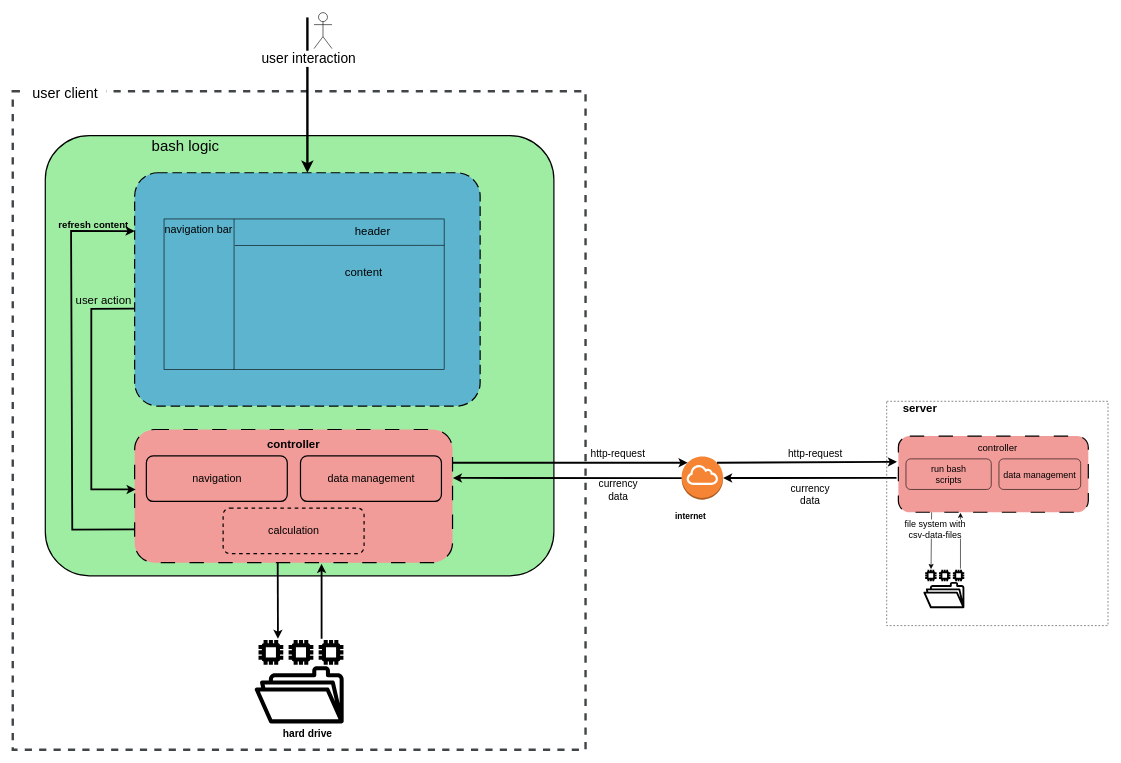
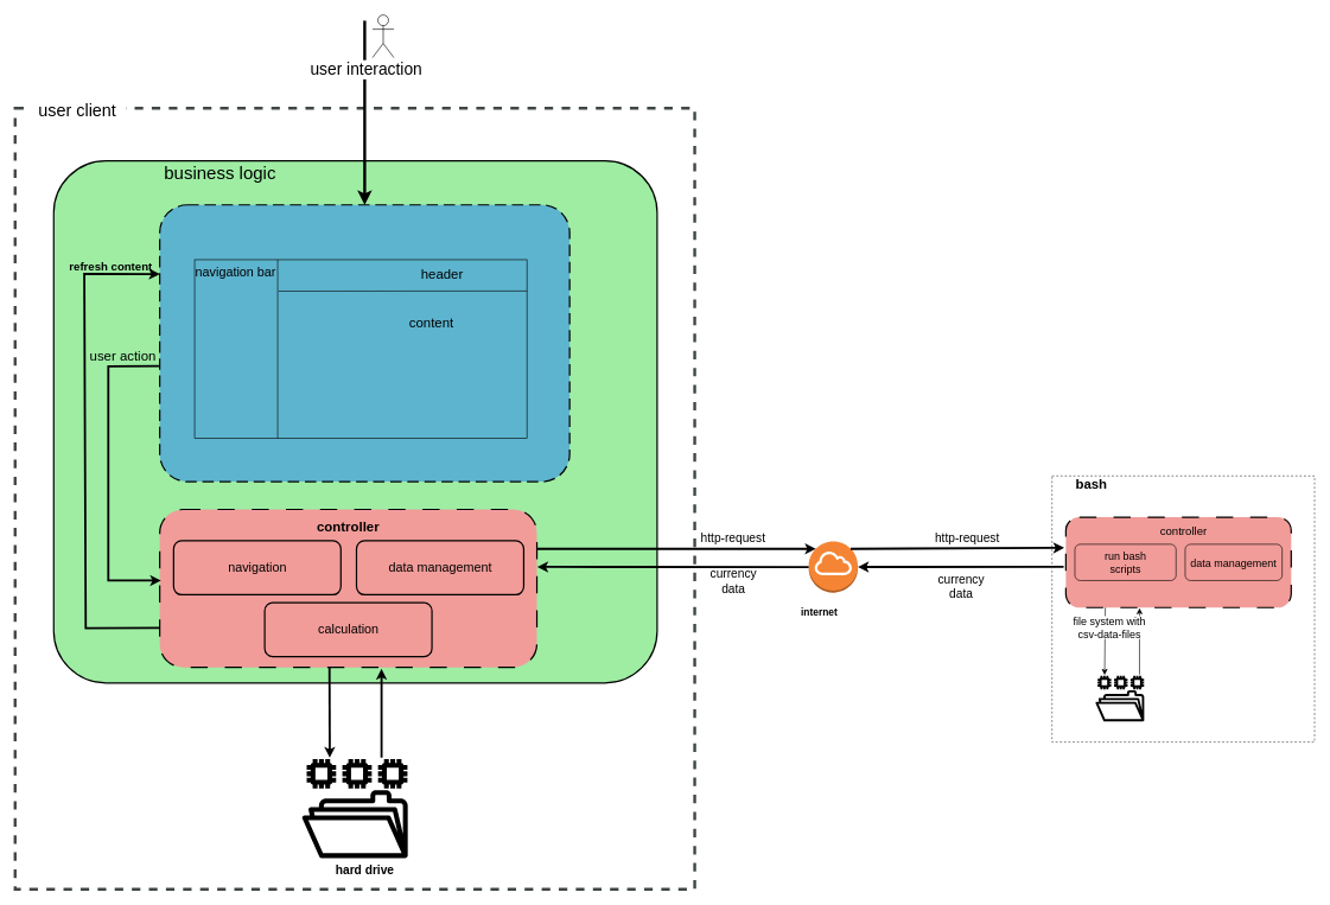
  <mxCell id="0" />
  <mxCell id="1" parent="0" />
  <mxCell id="2" value="" style="outlineConnect=0;gradientColor=none;html=1;whiteSpace=wrap;fontSize=12;fontStyle=0;strokeColor=#404547;fillColor=none;verticalAlign=top;align=center;fontColor=#879196;dashed=1;spacingTop=3;strokeWidth=4;perimeterSpacing=1;" parent="1" vertex="1"><mxGeometry x="20.76" y="151" width="955" height="1098" as="geometry" /></mxCell>
  <mxCell id="3" value="" style="rounded=1;arcSize=10;dashed=0;fillColor=#9eeda3;gradientColor=none;strokeWidth=2;labelBackgroundColor=default;fontColor=default;perimeterSpacing=0;" parent="1" vertex="1"><mxGeometry x="75" y="225" width="848" height="734" as="geometry" /></mxCell>
  <mxCell id="4" value="" style="endArrow=classic;html=1;rounded=0;exitX=0.45;exitY=0.994;exitDx=0;exitDy=0;exitPerimeter=0;entryX=0.262;entryY=-0.014;entryDx=0;entryDy=0;entryPerimeter=0;strokeWidth=3;" edge="1" parent="1" source="22" target="31"><mxGeometry width="50" height="50" relative="1" as="geometry"><mxPoint x="-194" y="1070" as="sourcePoint" /><mxPoint x="-144" y="1020" as="targetPoint" /></mxGeometry></mxCell>
  <mxCell id="5" value="" style="endArrow=classic;html=1;rounded=0;entryX=0.588;entryY=1.009;entryDx=0;entryDy=0;entryPerimeter=0;exitX=0.752;exitY=-0.014;exitDx=0;exitDy=0;exitPerimeter=0;strokeWidth=3;" edge="1" parent="1" source="31" target="22"><mxGeometry width="50" height="50" relative="1" as="geometry"><mxPoint x="344" y="1152" as="sourcePoint" /><mxPoint x="394" y="1102" as="targetPoint" /></mxGeometry></mxCell>
  <mxCell id="6" value="" style="group;rounded=1;labelBackgroundColor=#0000FF;" parent="1" vertex="1" connectable="0"><mxGeometry x="224" y="287" width="576" height="389" as="geometry" /></mxCell>
  <mxCell id="7" value="&lt;font style=&quot;font-size: 18px;&quot;&gt;&lt;b&gt;View&lt;/b&gt;&lt;/font&gt;" style="text;html=1;align=center;verticalAlign=middle;whiteSpace=wrap;rounded=0;fontSize=16;" parent="6" vertex="1"><mxGeometry x="244.692" y="10.15" width="86.617" height="41.329" as="geometry" /></mxCell>
  <mxCell id="8" value="" style="rounded=1;arcSize=10;dashed=1;strokeColor=#000000;fillColor=#5DB4CF;gradientColor=none;dashPattern=8 4;strokeWidth=2;labelBackgroundColor=#3DCBFF;" parent="6" vertex="1"><mxGeometry width="576.0" height="389.0" as="geometry" /></mxCell>
  <mxCell id="9" value="" style="rounded=0;whiteSpace=wrap;html=1;labelBackgroundColor=#050505;fillColor=none;" parent="6" vertex="1"><mxGeometry x="49" y="77" width="467" height="251" as="geometry" /></mxCell>
  <mxCell id="10" value="&lt;font style=&quot;font-size: 19px;&quot;&gt;header&lt;/font&gt;" style="text;html=1;align=center;verticalAlign=middle;whiteSpace=wrap;rounded=0;fontSize=16;" parent="6" vertex="1"><mxGeometry x="367" y="84" width="60" height="30" as="geometry" /></mxCell>
  <mxCell id="11" value="" style="endArrow=none;html=1;rounded=0;fontSize=12;startSize=8;endSize=8;exitX=0.25;exitY=1;exitDx=0;exitDy=0;entryX=0.25;entryY=0;entryDx=0;entryDy=0;" parent="6" source="9" target="9" edge="1"><mxGeometry width="50" height="50" relative="1" as="geometry"><mxPoint x="146" y="220" as="sourcePoint" /><mxPoint x="165.75" y="128.0" as="targetPoint" /></mxGeometry></mxCell>
  <mxCell id="12" value="&lt;font style=&quot;font-size: 18px;&quot;&gt;navigation bar&lt;/font&gt;" style="text;html=1;align=center;verticalAlign=middle;whiteSpace=wrap;rounded=0;fontSize=16;" parent="6" vertex="1"><mxGeometry x="49" y="80" width="116" height="30" as="geometry" /></mxCell>
  <mxCell id="13" style="edgeStyle=none;curved=1;rounded=0;orthogonalLoop=1;jettySize=auto;html=1;exitX=0.5;exitY=1;exitDx=0;exitDy=0;fontSize=12;startSize=8;endSize=8;" parent="6" source="12" target="12" edge="1"><mxGeometry relative="1" as="geometry" /></mxCell>
  <mxCell id="14" value="" style="endArrow=none;html=1;rounded=0;fontSize=12;startSize=8;endSize=8;exitX=1;exitY=0.25;exitDx=0;exitDy=0;" parent="6" edge="1"><mxGeometry width="50" height="50" relative="1" as="geometry"><mxPoint x="516.0" y="121" as="sourcePoint" /><mxPoint x="167" y="121.25" as="targetPoint" /></mxGeometry></mxCell>
  <mxCell id="15" value="&lt;font style=&quot;font-size: 19px;&quot;&gt;content&lt;/font&gt;" style="text;html=1;align=center;verticalAlign=middle;whiteSpace=wrap;rounded=0;" parent="6" vertex="1"><mxGeometry x="352" y="151" width="60" height="30" as="geometry" /></mxCell>
  <mxCell id="16" value="" style="shape=image;html=1;verticalAlign=top;verticalLabelPosition=bottom;labelBackgroundColor=none;imageAspect=0;aspect=fixed;image=https://cdn3.iconfinder.com/data/icons/brands-pack/240/android-128.png;imageBackground=none;fontColor=#E6E6E6;" parent="1" vertex="1"><mxGeometry x="146.002" y="193.002" width="81.463" height="81.463" as="geometry" /></mxCell>
  <mxCell id="17" value="&lt;font style=&quot;font-size: 24px;&quot;&gt;user client&lt;/font&gt;" style="text;html=1;align=center;verticalAlign=middle;whiteSpace=wrap;rounded=0;fontSize=16;fillColor=default;" parent="1" vertex="1"><mxGeometry x="40" y="135" width="136.53" height="37.91" as="geometry" /></mxCell>
- <mxCell id="18" value="&lt;font style=&quot;font-size: 25px;&quot;&gt;bash logic&lt;/font&gt;" style="text;html=1;align=center;verticalAlign=middle;whiteSpace=wrap;rounded=0;" parent="1" vertex="1"><mxGeometry x="227.46" y="227" width="164" height="30" as="geometry" /></mxCell>
+ <mxCell id="18" value="&lt;font style=&quot;font-size: 25px;&quot;&gt;business logic&lt;/font&gt;" style="text;html=1;align=center;verticalAlign=middle;whiteSpace=wrap;rounded=0;" parent="1" vertex="1"><mxGeometry x="227.46" y="227" width="164" height="30" as="geometry" /></mxCell>
  <mxCell id="19" value="" style="endArrow=classic;html=1;rounded=0;fontSize=19;startSize=8;endSize=8;entryX=0.5;entryY=0;entryDx=0;entryDy=0;strokeWidth=4;" parent="1" target="8" edge="1"><mxGeometry width="50" height="50" relative="1" as="geometry"><mxPoint x="512" y="28" as="sourcePoint" /><mxPoint x="476" y="20" as="targetPoint" /></mxGeometry></mxCell>
  <mxCell id="20" value="&lt;font style=&quot;font-size: 23px;&quot;&gt;user interaction&lt;/font&gt;" style="edgeLabel;html=1;align=center;verticalAlign=middle;resizable=0;points=[];fontSize=12;" parent="19" vertex="1" connectable="0"><mxGeometry x="-0.473" y="1" relative="1" as="geometry"><mxPoint as="offset" /></mxGeometry></mxCell>
  <mxCell id="21" value="" style="group" parent="1" vertex="1" connectable="0"><mxGeometry x="224" y="715" width="530" height="222" as="geometry" /></mxCell>
  <mxCell id="22" value="" style="rounded=1;whiteSpace=wrap;html=1;fillColor=#F19C99;dashed=1;dashPattern=12 12;strokeWidth=2;" parent="21" vertex="1"><mxGeometry width="530" height="222" as="geometry" /></mxCell>
  <mxCell id="23" value="&lt;font size=&quot;1&quot;&gt;&lt;b style=&quot;font-size: 19px;&quot;&gt;controller&lt;/b&gt;&lt;/font&gt;" style="text;html=1;align=center;verticalAlign=middle;whiteSpace=wrap;rounded=0;" parent="21" vertex="1"><mxGeometry x="235" y="11" width="60" height="30" as="geometry" /></mxCell>
  <mxCell id="24" value="navigation" style="rounded=1;whiteSpace=wrap;html=1;fillColor=none;strokeWidth=2;fontSize=18;" parent="21" vertex="1"><mxGeometry x="19.5" y="44" width="235" height="76" as="geometry" /></mxCell>
  <mxCell id="25" value="data management" style="rounded=1;whiteSpace=wrap;html=1;fillColor=none;strokeWidth=2;fontSize=18;" parent="21" vertex="1"><mxGeometry x="276.5" y="44" width="235" height="76" as="geometry" /></mxCell>
- <mxCell id="26" value="calculation" style="rounded=1;whiteSpace=wrap;html=1;fillColor=none;strokeWidth=2;fontSize=18;dashed=1;" parent="21" vertex="1"><mxGeometry x="147.5" y="131" width="235" height="76" as="geometry" /></mxCell>
+ <mxCell id="26" value="calculation" style="rounded=1;whiteSpace=wrap;html=1;fillColor=none;strokeWidth=2;fontSize=18;" parent="21" vertex="1"><mxGeometry x="147.5" y="131" width="235" height="76" as="geometry" /></mxCell>
  <mxCell id="27" value="" style="endArrow=classic;html=1;rounded=0;exitX=0;exitY=0.75;exitDx=0;exitDy=0;entryX=0;entryY=0.25;entryDx=0;entryDy=0;fontSize=17;strokeWidth=3;" parent="1" source="22" target="8" edge="1"><mxGeometry width="50" height="50" relative="1" as="geometry"><mxPoint x="140" y="470" as="sourcePoint" /><mxPoint x="190" y="420" as="targetPoint" /><Array as="points"><mxPoint x="120" y="882" /><mxPoint x="118" y="384" /></Array></mxGeometry></mxCell>
  <mxCell id="28" value="&lt;font size=&quot;1&quot;&gt;&lt;b style=&quot;font-size: 16px;&quot;&gt;refresh content&lt;/b&gt;&lt;/font&gt;" style="edgeLabel;html=1;align=center;verticalAlign=middle;resizable=0;points=[];labelBackgroundColor=none;" parent="27" vertex="1" connectable="0"><mxGeometry x="0.846" relative="1" as="geometry"><mxPoint x="-14" y="-12" as="offset" /></mxGeometry></mxCell>
  <mxCell id="29" value="" style="endArrow=classic;html=1;rounded=0;exitX=-0.005;exitY=0.724;exitDx=0;exitDy=0;entryX=0;entryY=0.45;entryDx=0;entryDy=0;entryPerimeter=0;strokeWidth=3;exitPerimeter=0;" parent="1" edge="1"><mxGeometry width="50" height="50" relative="1" as="geometry"><mxPoint x="222.85" y="513.636" as="sourcePoint" /><mxPoint x="225.73" y="814.9" as="targetPoint" /><Array as="points"><mxPoint x="151.73" y="514" /><mxPoint x="151.73" y="815" /></Array></mxGeometry></mxCell>
  <mxCell id="30" value="&lt;font style=&quot;font-size: 19px;&quot;&gt;user action&lt;/font&gt;" style="text;html=1;align=center;verticalAlign=middle;whiteSpace=wrap;rounded=0;" parent="1" vertex="1"><mxGeometry x="121" y="485" width="103" height="30" as="geometry" /></mxCell>
  <mxCell id="31" value="" style="sketch=0;outlineConnect=0;fontColor=#232F3E;gradientColor=none;fillColor=#000000;strokeColor=none;dashed=0;verticalLabelPosition=bottom;verticalAlign=top;align=center;html=1;fontSize=12;fontStyle=0;aspect=fixed;pointerEvents=1;shape=mxgraph.aws4.file_system;" parent="1" vertex="1"><mxGeometry x="424" y="1066" width="148.52" height="139" as="geometry" /></mxCell>
  <mxCell id="32" value="" style="outlineConnect=0;dashed=0;verticalLabelPosition=bottom;verticalAlign=top;align=center;html=1;shape=mxgraph.aws3.internet_gateway;fillColor=#F58534;gradientColor=none;" parent="1" vertex="1"><mxGeometry x="1136" y="760" width="69" height="72" as="geometry" /></mxCell>
  <mxCell id="33" value="" style="endArrow=classic;html=1;rounded=0;entryX=0.145;entryY=0.145;entryDx=0;entryDy=0;entryPerimeter=0;exitX=1;exitY=0.25;exitDx=0;exitDy=0;strokeWidth=3;" parent="1" source="22" target="32" edge="1"><mxGeometry width="50" height="50" relative="1" as="geometry"><mxPoint x="842" y="853" as="sourcePoint" /><mxPoint x="892" y="803" as="targetPoint" /></mxGeometry></mxCell>
  <mxCell id="34" value="" style="endArrow=classic;html=1;rounded=0;exitX=0;exitY=0.5;exitDx=0;exitDy=0;exitPerimeter=0;entryX=1.001;entryY=0.364;entryDx=0;entryDy=0;entryPerimeter=0;strokeWidth=3;" parent="1" source="32" target="22" edge="1"><mxGeometry width="50" height="50" relative="1" as="geometry"><mxPoint x="1045" y="977" as="sourcePoint" /><mxPoint x="1095" y="927" as="targetPoint" /></mxGeometry></mxCell>
  <mxCell id="35" value="&lt;font style=&quot;font-size: 17px;&quot;&gt;http-request&lt;/font&gt;" style="text;html=1;align=center;verticalAlign=middle;whiteSpace=wrap;rounded=0;" parent="1" vertex="1"><mxGeometry x="1306" y="741" width="106" height="30" as="geometry" /></mxCell>
  <mxCell id="36" value="&lt;font style=&quot;font-size: 17px;&quot;&gt;currency data&lt;/font&gt;" style="text;html=1;align=center;verticalAlign=middle;whiteSpace=wrap;rounded=0;" parent="1" vertex="1"><mxGeometry x="994.5" y="802" width="71" height="30" as="geometry" /></mxCell>
  <mxCell id="37" value="" style="endArrow=classic;html=1;rounded=0;exitX=0.855;exitY=0.145;exitDx=0;exitDy=0;exitPerimeter=0;strokeWidth=3;" parent="1" source="32" edge="1"><mxGeometry width="50" height="50" relative="1" as="geometry"><mxPoint x="1322" y="925" as="sourcePoint" /><mxPoint x="1495" y="769" as="targetPoint" /></mxGeometry></mxCell>
  <mxCell id="38" value="" style="endArrow=classic;html=1;rounded=0;exitX=0.003;exitY=0.629;exitDx=0;exitDy=0;exitPerimeter=0;strokeWidth=3;" parent="1" edge="1"><mxGeometry width="50" height="50" relative="1" as="geometry"><mxPoint x="1494.27" y="795.763" as="sourcePoint" /><mxPoint x="1205" y="795.88" as="targetPoint" /></mxGeometry></mxCell>
  <mxCell id="39" value="&lt;font style=&quot;font-size: 17px;&quot;&gt;http-request&lt;/font&gt;" style="text;html=1;align=center;verticalAlign=middle;whiteSpace=wrap;rounded=0;" parent="1" vertex="1"><mxGeometry x="977" y="741" width="106" height="30" as="geometry" /></mxCell>
  <mxCell id="40" value="&lt;font style=&quot;font-size: 17px;&quot;&gt;currency data&lt;/font&gt;" style="text;html=1;align=center;verticalAlign=middle;whiteSpace=wrap;rounded=0;" parent="1" vertex="1"><mxGeometry x="1315" y="809" width="71" height="30" as="geometry" /></mxCell>
  <mxCell id="41" value="&lt;font style=&quot;font-size: 14px;&quot;&gt;&lt;b&gt;internet&lt;/b&gt;&lt;/font&gt;" style="text;html=1;align=center;verticalAlign=middle;whiteSpace=wrap;rounded=0;" parent="1" vertex="1"><mxGeometry x="1120.5" y="845" width="60" height="30" as="geometry" /></mxCell>
  <mxCell id="42" value="&lt;font style=&quot;font-size: 17px;&quot;&gt;&lt;b&gt;hard drive&lt;/b&gt;&lt;/font&gt;" style="text;html=1;align=center;verticalAlign=middle;whiteSpace=wrap;rounded=0;" parent="1" vertex="1"><mxGeometry x="454.5" y="1208" width="115" height="30" as="geometry" /></mxCell>
  <mxCell id="43" value="" style="rounded=0;whiteSpace=wrap;html=1;dashed=1;fillColor=none;strokeColor=#36393d;" parent="1" vertex="1"><mxGeometry x="1477.84" y="668" width="369" height="374" as="geometry" /></mxCell>
- <mxCell id="44" value="&lt;font style=&quot;font-size: 19px;&quot;&gt;&lt;b&gt;server&lt;/b&gt;&lt;/font&gt;" style="text;html=1;align=center;verticalAlign=middle;whiteSpace=wrap;rounded=0;fillColor=none;" parent="1" vertex="1"><mxGeometry x="1477.843" y="662" width="110.998" height="37" as="geometry" /></mxCell>
+ <mxCell id="44" value="&lt;font style=&quot;font-size: 19px;&quot;&gt;&lt;b&gt;bash&lt;/b&gt;&lt;/font&gt;" style="text;html=1;align=center;verticalAlign=middle;whiteSpace=wrap;rounded=0;fillColor=none;" parent="1" vertex="1"><mxGeometry x="1477.843" y="662" width="110.998" height="37" as="geometry" /></mxCell>
  <mxCell id="45" value="" style="outlineConnect=0;fontColor=#232F3E;gradientColor=none;fillColor=#000000;strokeColor=none;dashed=0;verticalLabelPosition=bottom;verticalAlign=top;align=center;html=1;fontSize=12;fontStyle=0;aspect=fixed;pointerEvents=1;shape=mxgraph.aws4.file_system;perimeterSpacing=0;shadow=0;" parent="1" vertex="1"><mxGeometry x="1539.001" y="949" width="68.373" height="63.995" as="geometry" /></mxCell>
  <mxCell id="46" value="" style="rounded=1;whiteSpace=wrap;html=1;fillColor=#F19C99;dashed=1;dashPattern=12 12;strokeWidth=2;" parent="1" vertex="1"><mxGeometry x="1497.32" y="726" width="316.68" height="127" as="geometry" /></mxCell>
  <mxCell id="47" value="&lt;font style=&quot;font-size: 16px;&quot;&gt;controller&lt;/font&gt;" style="text;html=1;align=center;verticalAlign=middle;whiteSpace=wrap;rounded=0;" parent="1" vertex="1"><mxGeometry x="1634.513" y="730" width="55.648" height="30" as="geometry" /></mxCell>
  <mxCell id="48" value="" style="rounded=1;whiteSpace=wrap;html=1;fillColor=none;" parent="1" vertex="1"><mxGeometry x="1510" y="764" width="142.19" height="51" as="geometry" /></mxCell>
  <mxCell id="49" value="&lt;font style=&quot;font-size: 15px;&quot;&gt;data management&lt;/font&gt;" style="rounded=1;whiteSpace=wrap;html=1;fillColor=none;" parent="1" vertex="1"><mxGeometry x="1665" y="764" width="136.28" height="51" as="geometry" /></mxCell>
  <mxCell id="50" value="&lt;font style=&quot;font-size: 15px;&quot;&gt;run bash scripts&lt;/font&gt;" style="text;html=1;align=center;verticalAlign=middle;whiteSpace=wrap;rounded=0;" parent="1" vertex="1"><mxGeometry x="1529.623" y="774.5" width="102.948" height="30" as="geometry" /></mxCell>
  <mxCell id="51" value="" style="endArrow=classic;html=1;rounded=0;entryX=0.187;entryY=-0.018;entryDx=0;entryDy=0;entryPerimeter=0;exitX=0.175;exitY=1;exitDx=0;exitDy=0;exitPerimeter=0;" edge="1" parent="1" source="46" target="45"><mxGeometry width="50" height="50" relative="1" as="geometry"><mxPoint x="1542" y="838" as="sourcePoint" /><mxPoint x="1417" y="956" as="targetPoint" /></mxGeometry></mxCell>
  <mxCell id="52" value="" style="endArrow=classic;html=1;rounded=0;entryX=0.327;entryY=1.006;entryDx=0;entryDy=0;entryPerimeter=0;exitX=0.905;exitY=-0.031;exitDx=0;exitDy=0;exitPerimeter=0;" edge="1" parent="1" source="45" target="46"><mxGeometry width="50" height="50" relative="1" as="geometry"><mxPoint x="1601" y="943" as="sourcePoint" /><mxPoint x="1426" y="925" as="targetPoint" /></mxGeometry></mxCell>
  <mxCell id="53" value="&lt;font style=&quot;font-size: 15px;&quot;&gt;file system with csv-data-files&lt;/font&gt;" style="text;html=1;align=center;verticalAlign=middle;whiteSpace=wrap;rounded=0;fillColor=default;" parent="1" vertex="1"><mxGeometry x="1506" y="865" width="105.96" height="32" as="geometry" /></mxCell>
  <mxCell id="54" value="" style="shape=umlActor;verticalLabelPosition=bottom;verticalAlign=top;html=1;outlineConnect=0;" vertex="1" parent="1"><mxGeometry x="523" y="20" width="30" height="60" as="geometry" /></mxCell>
